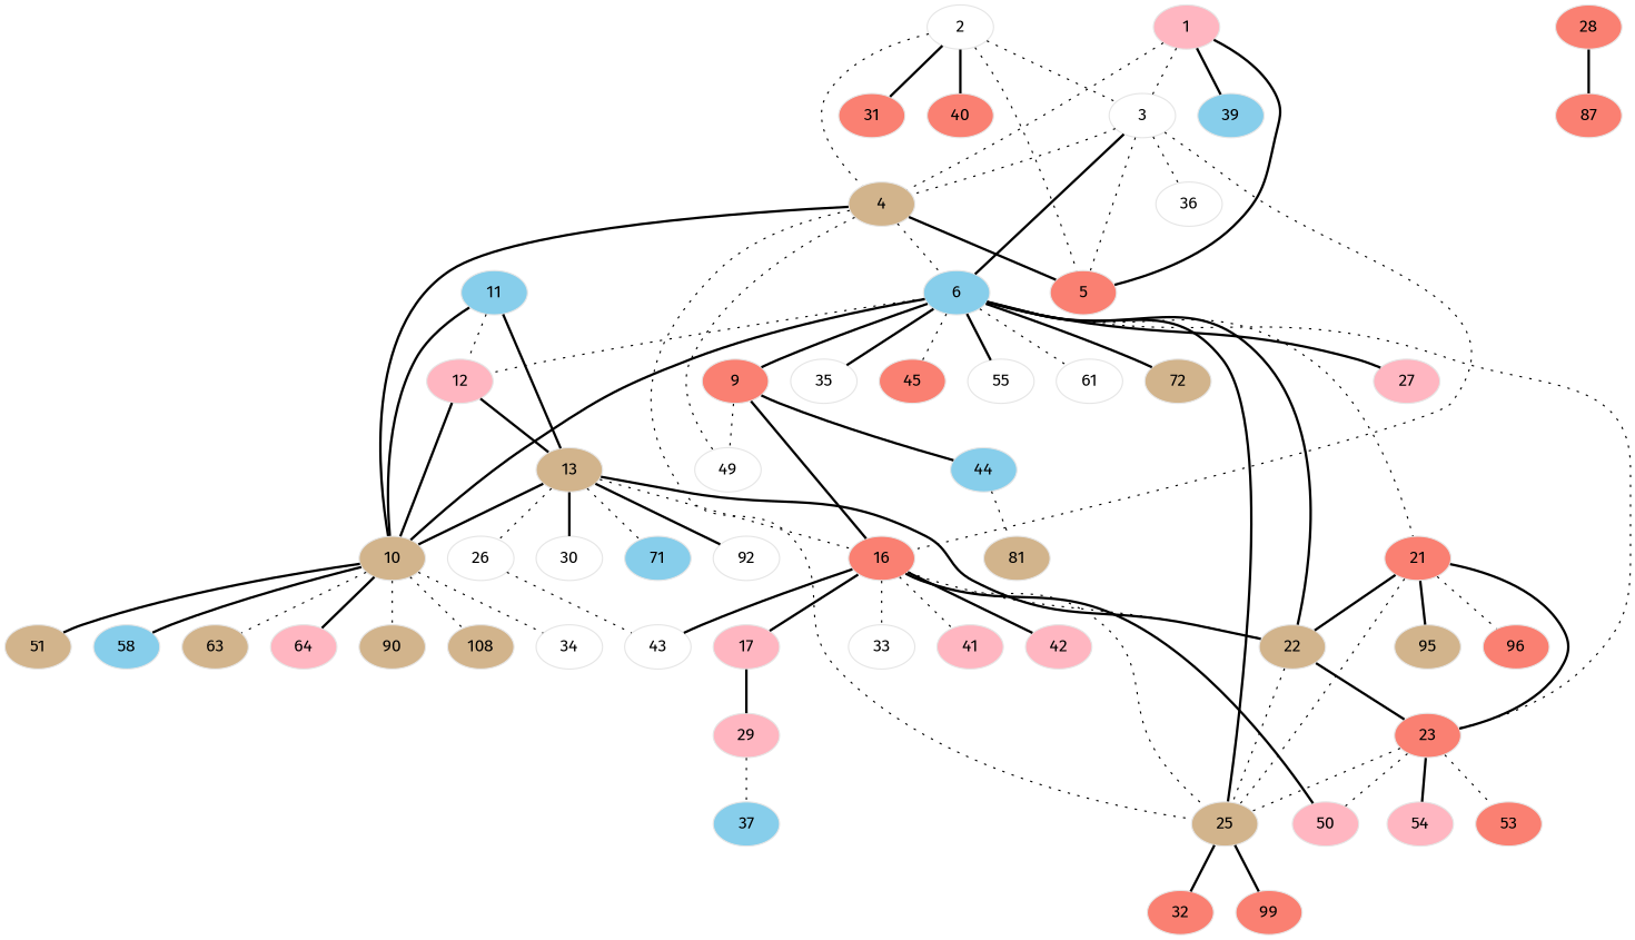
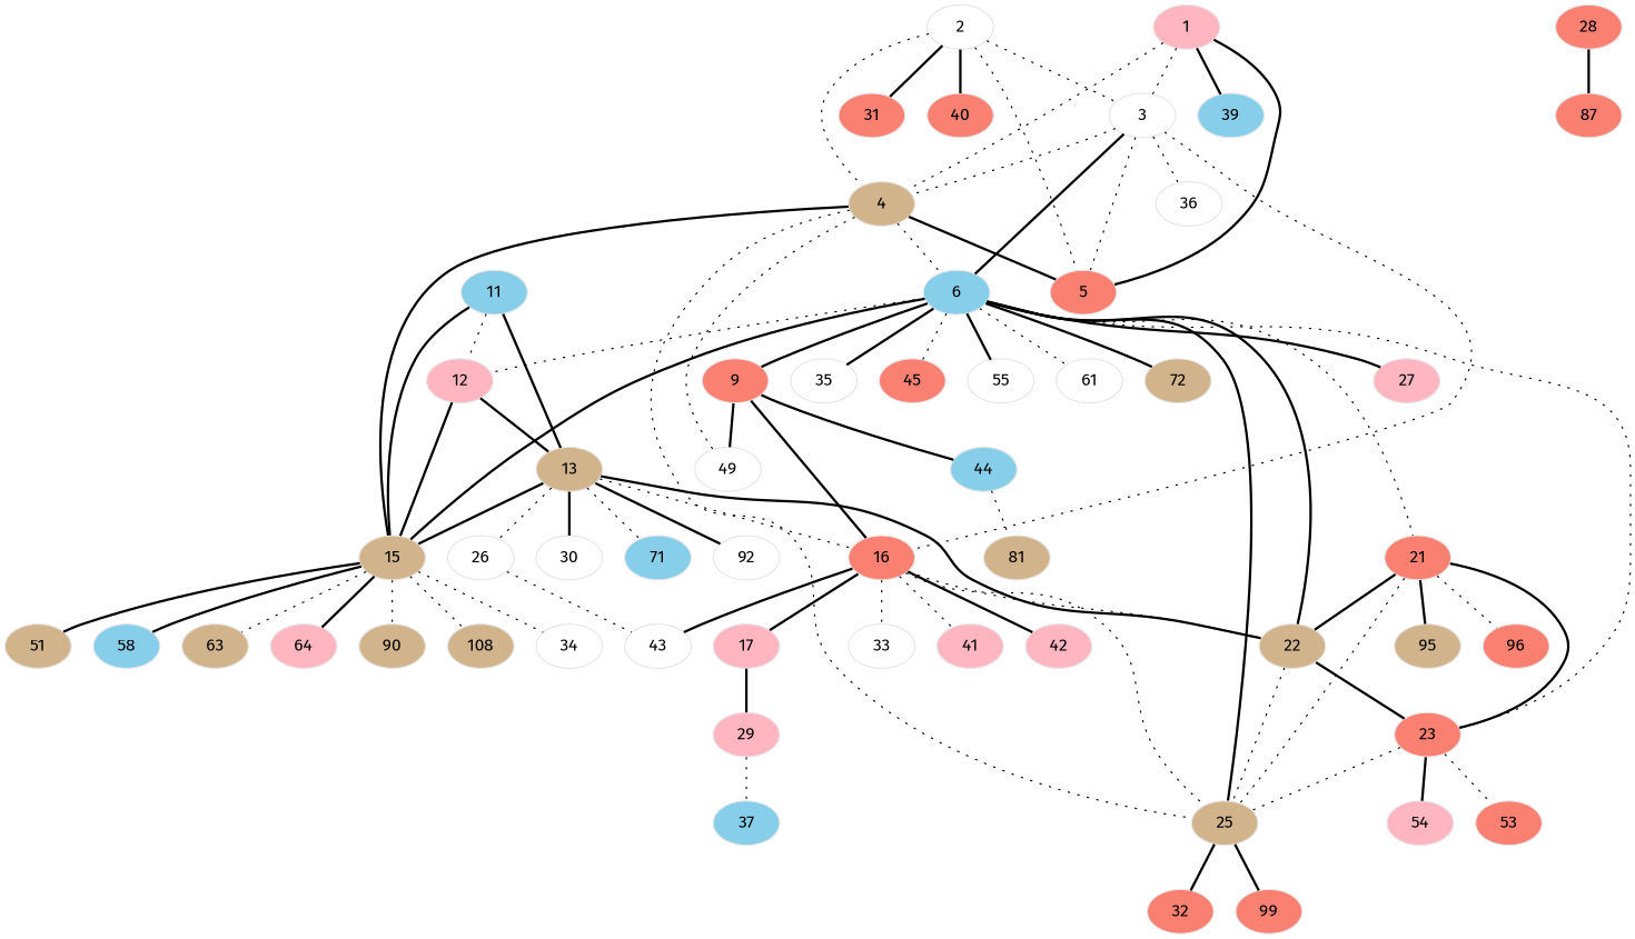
  graph {
    fontname="Fira Sans"
    node [color=gray90 fillcolor=salmon fontname="Fira Sans" style=filled]
    edge [fontname="Fira Sans" style=bold]
    2 [fillcolor=white super="+97+79+57"]
    3 [fillcolor=white]
    4 [fillcolor=tan super="+76+88"]
    5
    31
    40 [super="+84"]
    1 [fillcolor=lightpink]
    39 [fillcolor=skyblue]
    6 [fillcolor=skyblue super="+7+10+24+62+59"]
    16 [super="+38+85+18"]
    36 [fillcolor=white]
-   15 [fillcolor=tan label=10]
+   15 [fillcolor=tan]
    25 [fillcolor=tan]
    49 [fillcolor=white]
    9 [super="+109"]
    12 [fillcolor=lightpink super="+94+100"]
    21
    22 [fillcolor=tan]
    23 [super="+60+93"]
    27 [fillcolor=lightpink]
    35 [fillcolor=white]
    45 [super="+52"]
    55 [fillcolor=white]
    61 [fillcolor=white]
    72 [fillcolor=tan]
    17 [fillcolor=lightpink]
    33 [fillcolor=white]
    41 [fillcolor=lightpink]
    42 [fillcolor=lightpink]
    43 [fillcolor=white]
-   50 [fillcolor=lightpink]
    34 [fillcolor=white]
    51 [fillcolor=tan]
    58 [fillcolor=skyblue]
    63 [fillcolor=tan]
    64 [fillcolor=lightpink]
    90 [fillcolor=tan]
    108 [fillcolor=tan]
    32
    99
    28
    87
    44 [fillcolor=skyblue]
    13 [fillcolor=tan super="+14"]
    95 [fillcolor=tan]
    96
    53
    54 [fillcolor=lightpink]
    81 [fillcolor=tan super="+112"]
    11 [fillcolor=skyblue super="+47+104"]
    26 [fillcolor=white]
    30 [fillcolor=white]
    71 [fillcolor=skyblue]
    92 [fillcolor=white]
    29 [fillcolor=lightpink super="+73"]
    37 [fillcolor=skyblue]
    2 -- 3 [style=dotted]
    2 -- 4 [style=dotted]
    2 -- 5 [style=dotted]
    2 -- 31
    2 -- 40
    3 -- 4 [style=dotted]
    3 -- 5 [style=dotted]
    3 -- 6
    3 -- 16 [style=dotted]
    3 -- 36 [style=dotted]
    4 -- 5
    4 -- 6 [style=dotted]
    4 -- 15
    4 -- 25 [style=dotted]
    4 -- 49 [style=dotted]
    1 -- 3 [style=dotted]
    1 -- 4 [style=dotted]
    1 -- 5
    1 -- 39
    6 -- 15
    6 -- 25 [weight=2]
    6 -- 9 [weight=4]
    6 -- 12 [style=dotted weight=2]
    6 -- 21 [style=dotted]
    6 -- 22
    6 -- 23 [style=dotted]
    6 -- 27
    6 -- 35
    6 -- 45 [style=dotted]
    6 -- 55
    6 -- 61 [style=dotted]
    6 -- 72
    16 -- 25 [style=dotted weight=2]
    16 -- 22 [style=dotted]
    16 -- 17 [weight=4]
    16 -- 33 [style=dotted]
    16 -- 41 [style=dotted]
    16 -- 42
    16 -- 43
-   16 -- 50
    15 -- 34 [style=dotted]
    15 -- 51
    15 -- 58
    15 -- 63 [style=dotted]
    15 -- 64
    15 -- 90 [style=dotted]
    15 -- 108 [style=dotted]
    25 -- 32
    25 -- 99
    9 -- 16 [weight=2]
-   9 -- 49 [style=dotted]
+   9 -- 49
    9 -- 44
    12 -- 15
    12 -- 13 [weight=2]
    21 -- 25 [style=dotted]
    21 -- 22
    21 -- 23
    21 -- 95
    21 -- 96 [style=dotted]
    22 -- 25 [style=dotted]
    22 -- 23
    23 -- 25 [style=dotted]
-   23 -- 50 [style=dotted]
    23 -- 53 [style=dotted]
    23 -- 54
    17 -- 29
    28 -- 87
    44 -- 81 [style=dotted]
    13 -- 16 [style=dotted]
    13 -- 15 [weight=2]
    13 -- 22
    13 -- 26 [style=dotted]
    13 -- 30
    13 -- 71 [style=dotted]
    13 -- 92
    11 -- 15
    11 -- 12 [style=dotted]
    11 -- 13 [weight=2]
    26 -- 43 [style=dotted]
    29 -- 37 [style=dotted]
  }
